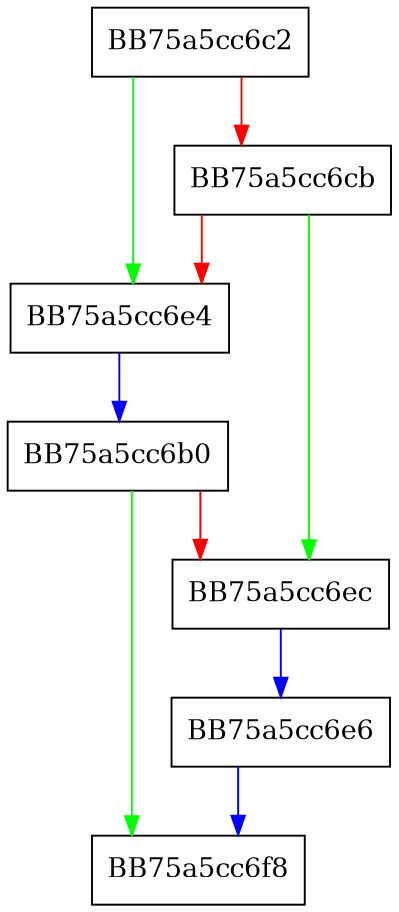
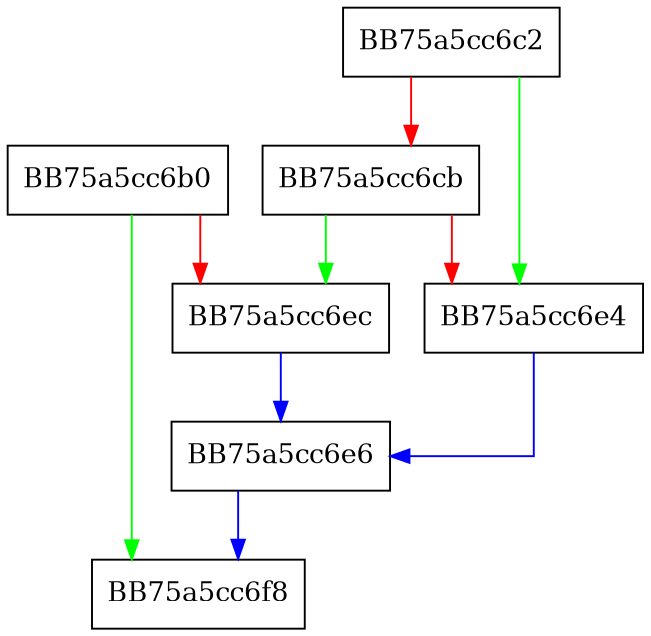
  digraph {
    splines=ortho
    node [shape=box]
    edge [color=green]
    BB75a5cc6b0
    BB75a5cc6f8
    BB75a5cc6ec
    BB75a5cc6c2
    BB75a5cc6e4
    BB75a5cc6cb
    BB75a5cc6e6
    BB75a5cc6b0 -> BB75a5cc6f8
    BB75a5cc6b0 -> BB75a5cc6ec [color=red]
    BB75a5cc6ec -> BB75a5cc6e6 [color=blue]
    BB75a5cc6c2 -> BB75a5cc6e4
    BB75a5cc6c2 -> BB75a5cc6cb [color=red]
-   BB75a5cc6e4 -> BB75a5cc6b0 [color=blue]
+   BB75a5cc6e4 -> BB75a5cc6e6 [color=blue]
    BB75a5cc6cb -> BB75a5cc6ec
    BB75a5cc6cb -> BB75a5cc6e4 [color=red]
    BB75a5cc6e6 -> BB75a5cc6f8 [color=blue]
  }
